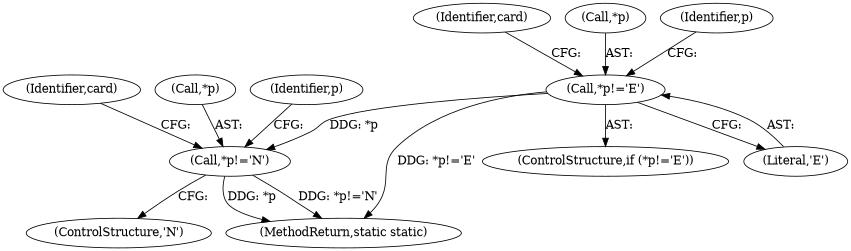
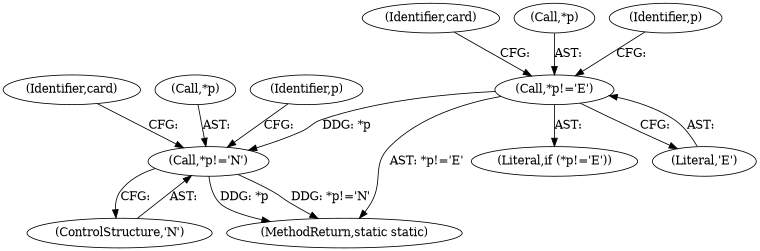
  digraph {
    n1 [label="(Call,*p!='E')"]
    n2 [label="(Call,*p!='N')"]
    n3 [label="(Literal,'E')"]
    n4 [label="(MethodReturn,static static)"]
-   n5 [label="(ControlStructure,if (*p!='E'))"]
+   n5 [label="(Literal,if (*p!='E'))"]
    n6 [label="(ControlStructure,'N')"]
    n7 [label="(Identifier,card)"]
    n8 [label="(Identifier,card)"]
    n9 [label="(Call,*p)"]
    n10 [label="(Identifier,p)"]
    n11 [label="(Call,*p)"]
    n12 [label="(Identifier,p)"]
    n1 -> n2 [label="DDG: *p"]
    n1 -> n3 [label="CFG: "]
-   n1 -> n4 [label="DDG: *p!='E'"]
+   n1 -> n4 [label="AST: *p!='E'"]
    n1 -> n5 [label="AST: "]
    n2 -> n4 [label="DDG: *p!='N'"]
    n2 -> n4 [label="DDG: *p"]
    n2 -> n6 [label="CFG: "]
    n3 -> n1 [label="AST: "]
+   n6 -> n2 [label="AST: "]
    n7 -> n1 [label="CFG: "]
    n8 -> n2 [label="CFG: "]
    n9 -> n2 [label="AST: "]
    n10 -> n2 [label="CFG: "]
    n11 -> n1 [label="AST: "]
    n12 -> n1 [label="CFG: "]
  }
